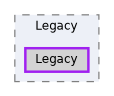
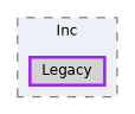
  digraph {
    compound=true
    n1 [color=purple fillcolor=lightgrey fontname=Helvetica fontsize=10 height=0.2 label=Legacy shape=box style="filled,bold" width=0.4]
    subgraph cluster_1 {
      bgcolor="#edf0f7"
      fontname=Helvetica
      fontsize=10
-     label=Legacy
+     label=Inc
      pencolor=grey50
      style="filled,dashed"
      n1
    }
  }
